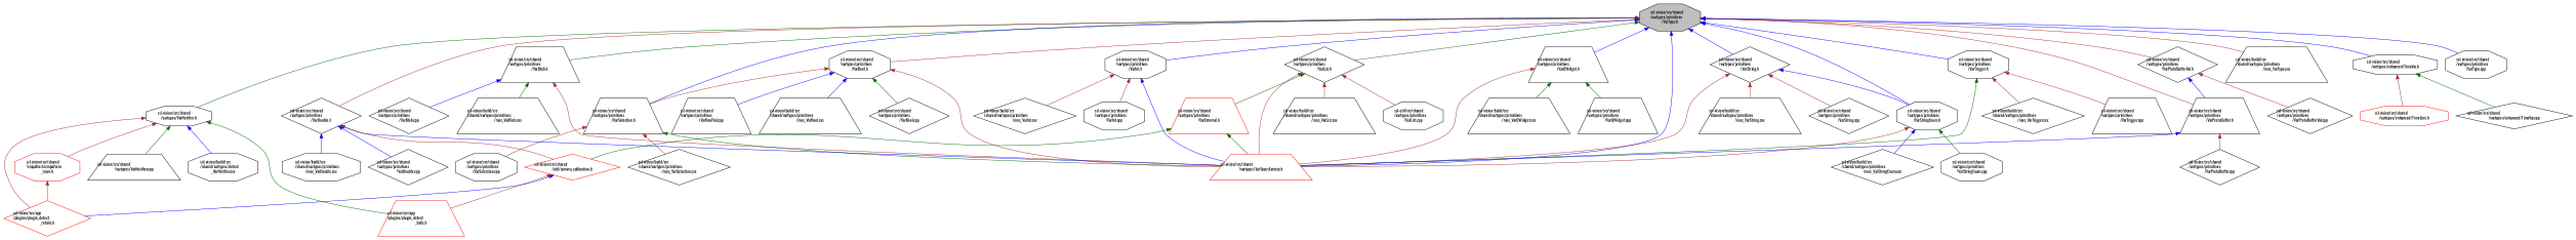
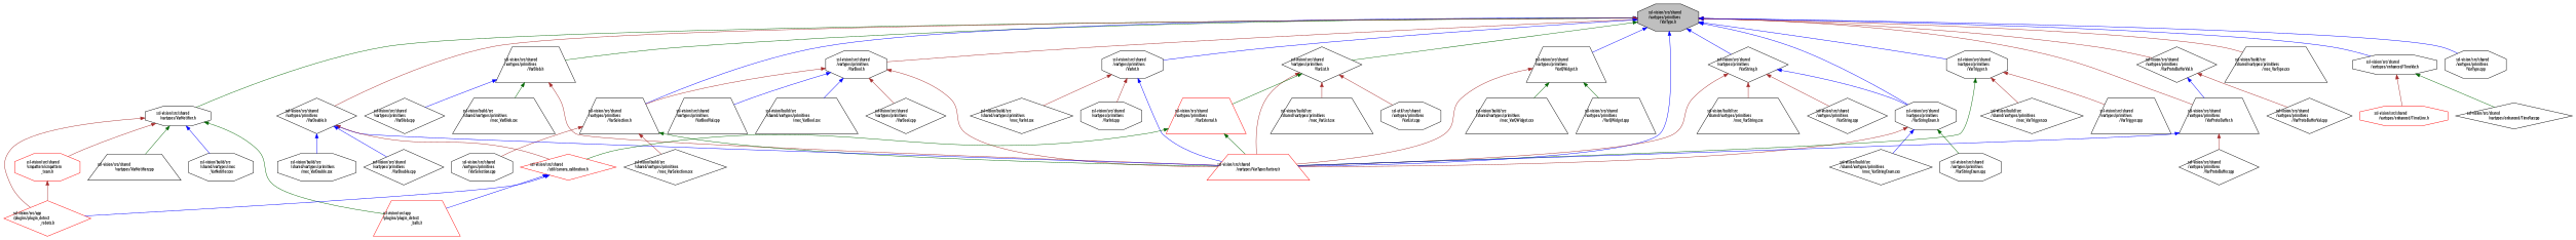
  digraph {
    fontname=Oswald
    node [color=black fillcolor=white fontname=Oswald fontsize=10 shape=trapezium style=filled]
    edge [color=brown dir=back fontname=Oswald fontsize=10 labelfontname=Helvetica labelfontsize=10 style=solid]
    n1 [fillcolor=grey75 fontcolor=black height=0.2 label="ssl-vision/src/shared\l/vartypes/primitives\l/VarType.h" shape=octagon width=0.4]
    n2 [height=0.2 label="ssl-vision/src/shared\l/vartypes/VarNotifier.h" shape=octagon width=0.4]
    n3 [height=0.2 label="ssl-vision/src/shared\l/vartypes/primitives\l/VarBlob.h" width=0.4]
    n4 [color=red height=0.2 label="ssl-vision/src/shared\l/vartypes/VarTypesFactory.h" width=0.4]
    n5 [height=0.2 label="ssl-vision/src/shared\l/vartypes/primitives\l/VarBool.h" shape=octagon width=0.4]
    n6 [height=0.2 label="ssl-vision/src/shared\l/vartypes/primitives\l/VarSelection.h" width=0.4]
    n7 [height=0.2 label="ssl-vision/src/shared\l/vartypes/primitives\l/VarDouble.h" shape=diamond width=0.4]
    n8 [height=0.2 label="ssl-vision/src/shared\l/vartypes/primitives\l/VarInt.h" shape=octagon width=0.4]
    n9 [height=0.2 label="ssl-vision/src/shared\l/vartypes/primitives\l/VarList.h" shape=diamond width=0.4]
    n10 [height=0.2 label="ssl-vision/src/shared\l/vartypes/primitives\l/VarQWidget.h" width=0.4]
    n11 [height=0.2 label="ssl-vision/src/shared\l/vartypes/primitives\l/VarString.h" shape=diamond width=0.4]
    n12 [height=0.2 label="ssl-vision/src/shared\l/vartypes/primitives\l/VarStringEnum.h" shape=octagon width=0.4]
    n13 [height=0.2 label="ssl-vision/src/shared\l/vartypes/primitives\l/VarTrigger.h" shape=octagon width=0.4]
    n14 [height=0.2 label="ssl-vision/build/src\l/shared/vartypes/primitives\l/moc_VarType.cxx" width=0.4]
    n15 [height=0.2 label="ssl-vision/src/shared\l/vartypes/enhanced/TimeVar.h" shape=octagon width=0.4]
    n16 [height=0.2 label="ssl-vision/src/shared\l/vartypes/primitives\l/VarProtoBuffer.h" width=0.4]
    n17 [height=0.2 label="ssl-vision/src/shared\l/vartypes/primitives\l/VarProtoBufferVal.h" shape=diamond width=0.4]
    n18 [height=0.2 label="ssl-vision/src/shared\l/vartypes/primitives\l/VarType.cpp" shape=octagon width=0.4]
    n19 [color=red height=0.2 label="ssl-vision/src/shared\l/cmpattern/cmpattern\l_team.h" shape=octagon width=0.4]
    n20 [color=red height=0.2 label="ssl-vision/src/app\l/plugins/plugin_detect\l_robots.h" shape=diamond width=0.4]
-   n21 [height=0.2 label="ssl-vision/build/src\l/shared/vartypes/detect\l_VarNotifier.cxx" shape=octagon width=0.4]
+   n21 [height=0.2 label="ssl-vision/build/src\l/shared/vartypes/moc\l_VarNotifier.cxx" shape=octagon width=0.4]
    n22 [color=red height=0.2 label="ssl-vision/src/app\l/plugins/plugin_detect\l_balls.h" width=0.4]
    n23 [height=0.2 label="ssl-vision/src/shared\l/vartypes/VarNotifier.cpp" width=0.4]
    n24 [height=0.2 label="ssl-vision/build/src\l/shared/vartypes/primitives\l/moc_VarBlob.cxx" width=0.4]
    n25 [height=0.2 label="ssl-vision/src/shared\l/vartypes/primitives\l/VarBlob.cpp" shape=diamond width=0.4]
    n26 [height=0.2 label="ssl-vision/build/src\l/shared/vartypes/primitives\l/moc_VarBool.cxx" width=0.4]
    n27 [height=0.2 label="ssl-vision/src/shared\l/vartypes/primitives\l/VarBool.cpp" shape=diamond width=0.4]
    n28 [height=0.2 label="ssl-vision/src/shared\l/vartypes/primitives\l/VarBoolVal.cpp" width=0.4]
    n29 [height=0.2 label="ssl-vision/build/src\l/shared/vartypes/primitives\l/moc_VarSelection.cxx" shape=diamond width=0.4]
    n30 [height=0.2 label="ssl-vision/src/shared\l/vartypes/primitives\l/VarSelection.cpp" shape=octagon width=0.4]
    n31 [height=0.2 label="ssl-vision/build/src\l/shared/vartypes/primitives\l/moc_VarDouble.cxx" shape=octagon width=0.4]
    n32 [color=red height=0.2 label="ssl-vision/src/shared\l/util/camera_calibration.h" shape=diamond width=0.4]
    n33 [height=0.2 label="ssl-vision/src/shared\l/vartypes/primitives\l/VarDouble.cpp" shape=diamond width=0.4]
    n34 [height=0.2 label="ssl-vision/build/src\l/shared/vartypes/primitives\l/moc_VarInt.cxx" shape=diamond width=0.4]
    n35 [height=0.2 label="ssl-vision/src/shared\l/vartypes/primitives\l/VarInt.cpp" shape=octagon width=0.4]
    n36 [color=red height=0.2 label="ssl-vision/src/shared\l/vartypes/primitives\l/VarExternal.h" width=0.4]
    n37 [height=0.2 label="ssl-vision/build/src\l/shared/vartypes/primitives\l/moc_VarList.cxx" width=0.4]
    n38 [height=0.2 label="ssl-util/src/shared\l/vartypes/primitives\l/VarList.cpp" shape=octagon width=0.4]
    n39 [height=0.2 label="ssl-vision/build/src\l/shared/vartypes/primitives\l/moc_VarQWidget.cxx" width=0.4]
    n40 [height=0.2 label="ssl-vision/src/shared\l/vartypes/primitives\l/VarQWidget.cpp" width=0.4]
    n41 [height=0.2 label="ssl-vision/build/src\l/shared/vartypes/primitives\l/moc_VarString.cxx" width=0.4]
    n42 [height=0.2 label="ssl-vision/src/shared\l/vartypes/primitives\l/VarString.cpp" shape=diamond width=0.4]
    n43 [height=0.2 label="ssl-vision/build/src\l/shared/vartypes/primitives\l/moc_VarStringEnum.cxx" shape=diamond width=0.4]
    n44 [height=0.2 label="ssl-vision/src/shared\l/vartypes/primitives\l/VarStringEnum.cpp" shape=octagon width=0.4]
    n45 [height=0.2 label="ssl-vision/build/src\l/shared/vartypes/primitives\l/moc_VarTrigger.cxx" shape=diamond width=0.4]
    n46 [height=0.2 label="ssl-vision/src/shared\l/vartypes/primitives\l/VarTrigger.cpp" width=0.4]
    n47 [color=red height=0.2 label="ssl-vision/src/shared\l/vartypes/enhanced/TimeLine.h" shape=octagon width=0.4]
    n48 [height=0.2 label="ssl-vision/src/shared\l/vartypes/enhanced/TimeVar.cpp" shape=diamond width=0.4]
    n49 [height=0.2 label="ssl-vision/src/shared\l/vartypes/primitives\l/VarProtoBuffer.cpp" shape=diamond width=0.4]
    n50 [height=0.2 label="ssl-vision/src/shared\l/vartypes/primitives\l/VarProtoBufferVal.cpp" shape=diamond width=0.4]
    n1 -> n2 [color=darkgreen]
    n1 -> n3 [color=darkgreen]
    n1 -> n4 [color=blue]
    n1 -> n5
    n1 -> n6 [color=blue]
    n1 -> n7
    n1 -> n8 [color=blue]
    n1 -> n9 [color=darkgreen]
    n1 -> n10 [color=blue]
    n1 -> n11 [color=blue]
    n1 -> n12 [color=blue]
    n1 -> n13 [color=blue]
    n1 -> n14
    n1 -> n15 [color=blue]
    n1 -> n16
    n1 -> n17
    n1 -> n18 [color=blue]
    n2 -> n19
    n2 -> n20
    n2 -> n21 [color=blue]
    n2 -> n22 [color=darkgreen]
    n2 -> n23 [color=darkgreen]
    n3 -> n4
    n3 -> n24 [color=darkgreen]
    n3 -> n25 [color=blue]
    n5 -> n4
    n5 -> n6
    n5 -> n26 [color=blue]
-   n5 -> n27 [color=darkgreen]
+   n5 -> n27
    n5 -> n28 [color=blue]
    n6 -> n4 [color=darkgreen]
    n6 -> n29
    n6 -> n30
    n7 -> n4 [color=blue]
    n7 -> n31 [color=blue]
    n7 -> n32
    n7 -> n33 [color=blue]
    n8 -> n4 [color=blue]
    n8 -> n34
    n8 -> n35
    n9 -> n4
    n9 -> n36 [color=darkgreen]
    n9 -> n37
    n9 -> n38
    n10 -> n4
    n10 -> n39 [color=darkgreen]
    n10 -> n40 [color=darkgreen]
    n11 -> n4
    n11 -> n12 [color=blue]
    n11 -> n41
    n11 -> n42
    n12 -> n4
    n12 -> n43 [color=blue]
    n12 -> n44 [color=darkgreen]
    n13 -> n4 [color=darkgreen]
    n13 -> n45
    n13 -> n46
    n15 -> n47
    n15 -> n48 [color=darkgreen]
    n16 -> n4 [color=blue]
    n16 -> n49
    n17 -> n16 [color=blue]
    n17 -> n50
    n19 -> n20
    n32 -> n20 [color=blue]
-   n32 -> n22
+   n32 -> n22 [color=blue]
    n36 -> n4 [color=darkgreen]
    n36 -> n32 [color=darkgreen]
  }
